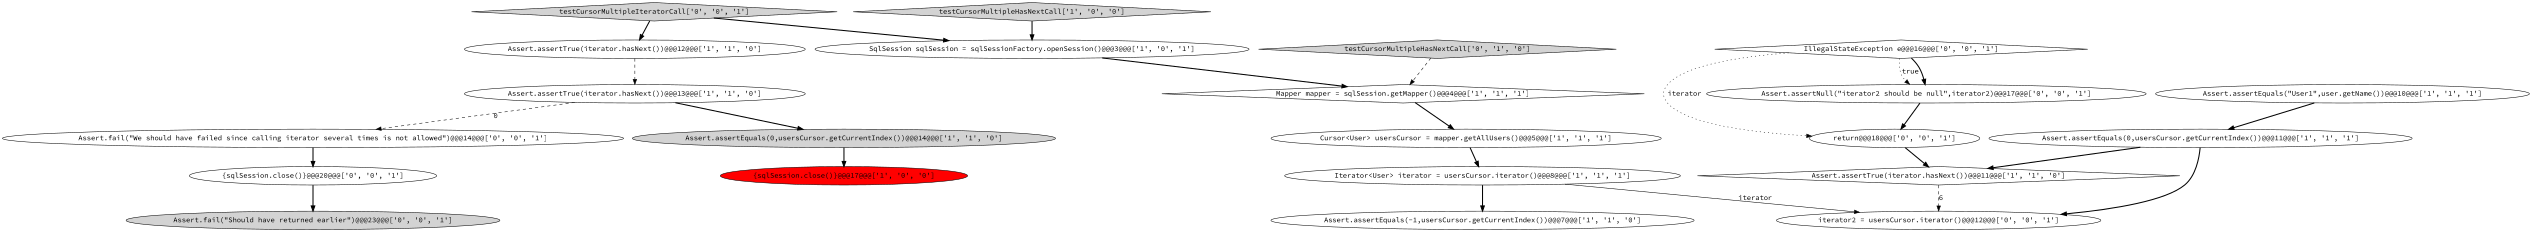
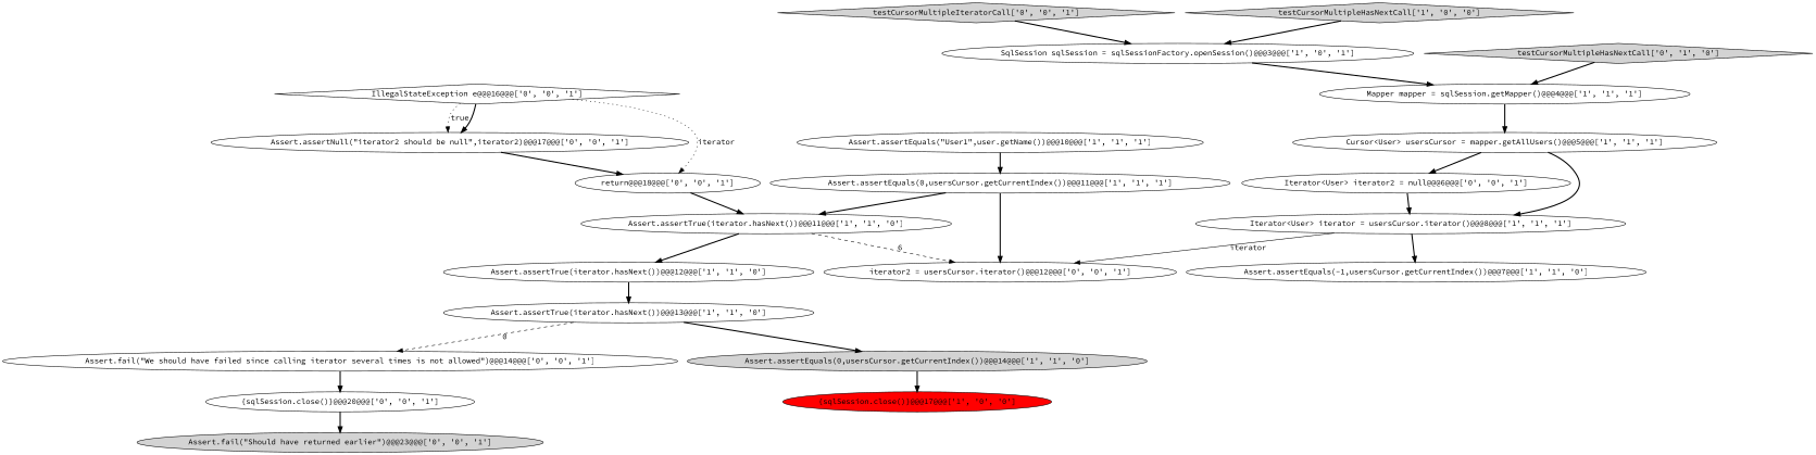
  digraph {
    fontname="Source Code Pro"
    node [fillcolor=white fontname="Source Code Pro" shape=ellipse style=filled]
    edge [fontname="Source Code Pro" style=bold]
    n1 [label="Assert.assertEquals(0,usersCursor.getCurrentIndex())@@@11@@@['1', '1', '1']"]
-   n2 [label="Assert.assertTrue(iterator.hasNext())@@@11@@@['1', '1', '0']" shape=diamond]
+   n2 [label="Assert.assertTrue(iterator.hasNext())@@@11@@@['1', '1', '0']"]
    n3 [label="iterator2 = usersCursor.iterator()@@@12@@@['0', '0', '1']"]
    n4 [label="Assert.assertTrue(iterator.hasNext())@@@12@@@['1', '1', '0']"]
    n5 [label="Assert.assertTrue(iterator.hasNext())@@@13@@@['1', '1', '0']"]
    n6 [label="Assert.fail(\"We should have failed since calling iterator several times is not allowed\")@@@14@@@['0', '0', '1']"]
    n7 [fillcolor=lightgray label="Assert.assertEquals(0,usersCursor.getCurrentIndex())@@@14@@@['1', '1', '0']"]
-   n8 [label="Mapper mapper = sqlSession.getMapper()@@@4@@@['1', '1', '1']" shape=diamond]
+   n8 [label="Mapper mapper = sqlSession.getMapper()@@@4@@@['1', '1', '1']"]
    n9 [label="Cursor<User> usersCursor = mapper.getAllUsers()@@@5@@@['1', '1', '1']"]
+   n10 [label="Iterator<User> iterator2 = null@@@6@@@['0', '0', '1']"]
    n11 [label="Iterator<User> iterator = usersCursor.iterator()@@@8@@@['1', '1', '1']"]
    n12 [label="return@@@18@@@['0', '0', '1']"]
    n13 [label="{sqlSession.close()}@@@20@@@['0', '0', '1']"]
    n14 [fillcolor=lightgray label="Assert.fail(\"Should have returned earlier\")@@@23@@@['0', '0', '1']"]
    n15 [label="SqlSession sqlSession = sqlSessionFactory.openSession()@@@3@@@['1', '0', '1']"]
    n16 [fillcolor=lightgray label="testCursorMultipleIteratorCall['0', '0', '1']" shape=diamond]
    n17 [label="Assert.assertEquals(-1,usersCursor.getCurrentIndex())@@@7@@@['1', '1', '0']"]
    n18 [label="Assert.assertEquals(\"User1\",user.getName())@@@10@@@['1', '1', '1']"]
    n19 [fillcolor=lightgray label="testCursorMultipleHasNextCall['1', '0', '0']" shape=diamond]
    n20 [fillcolor=red label="{sqlSession.close()}@@@17@@@['1', '0', '0']"]
    n21 [fillcolor=lightgray label="testCursorMultipleHasNextCall['0', '1', '0']" shape=diamond]
    n22 [label="IllegalStateException e@@@16@@@['0', '0', '1']" shape=diamond]
    n23 [label="Assert.assertNull(\"iterator2 should be null\",iterator2)@@@17@@@['0', '0', '1']"]
    n1 -> n2
    n1 -> n3
    n2 -> n3 [label=6 style=dashed]
-   n16 -> n4
-   n4 -> n5 [style=dashed]
+   n2 -> n4
+   n4 -> n5
    n5 -> n6 [label=0 style=dashed]
    n5 -> n7
    n6 -> n13
    n7 -> n20
    n8 -> n9
+   n9 -> n10
    n9 -> n11
+   n10 -> n11
    n11 -> n3 [label=iterator style=solid]
    n11 -> n17
    n12 -> n2
    n13 -> n14
    n15 -> n8
    n16 -> n15
    n18 -> n1
    n19 -> n15
-   n21 -> n8 [style=dashed]
+   n21 -> n8
    n22 -> n12 [label=iterator style=dotted]
    n22 -> n23 [label=true style=dotted]
    n22 -> n23
    n23 -> n12
  }
